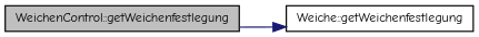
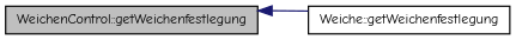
  digraph {
    rankdir=LR
    fontname="Comic Neue"
    node [color=black fontname="Comic Neue" fontsize=10 shape=record style=filled]
    n1 [fillcolor=grey75 fontcolor=black height=0.2 label="WeichenControl::getWeichenfestlegung" width=0.4]
    n2 [fillcolor=white height=0.2 label="Weiche::getWeichenfestlegung" width=0.4]
-   n1 -> n2 [color=midnightblue fontname="Comic Neue" fontsize=10 labelfontname=Helvetica labelfontsize=10 style=solid]
+   n2 -> n1 [color=midnightblue fontname="Comic Neue" fontsize=10 labelfontname=Helvetica labelfontsize=10 style=solid]
  }
